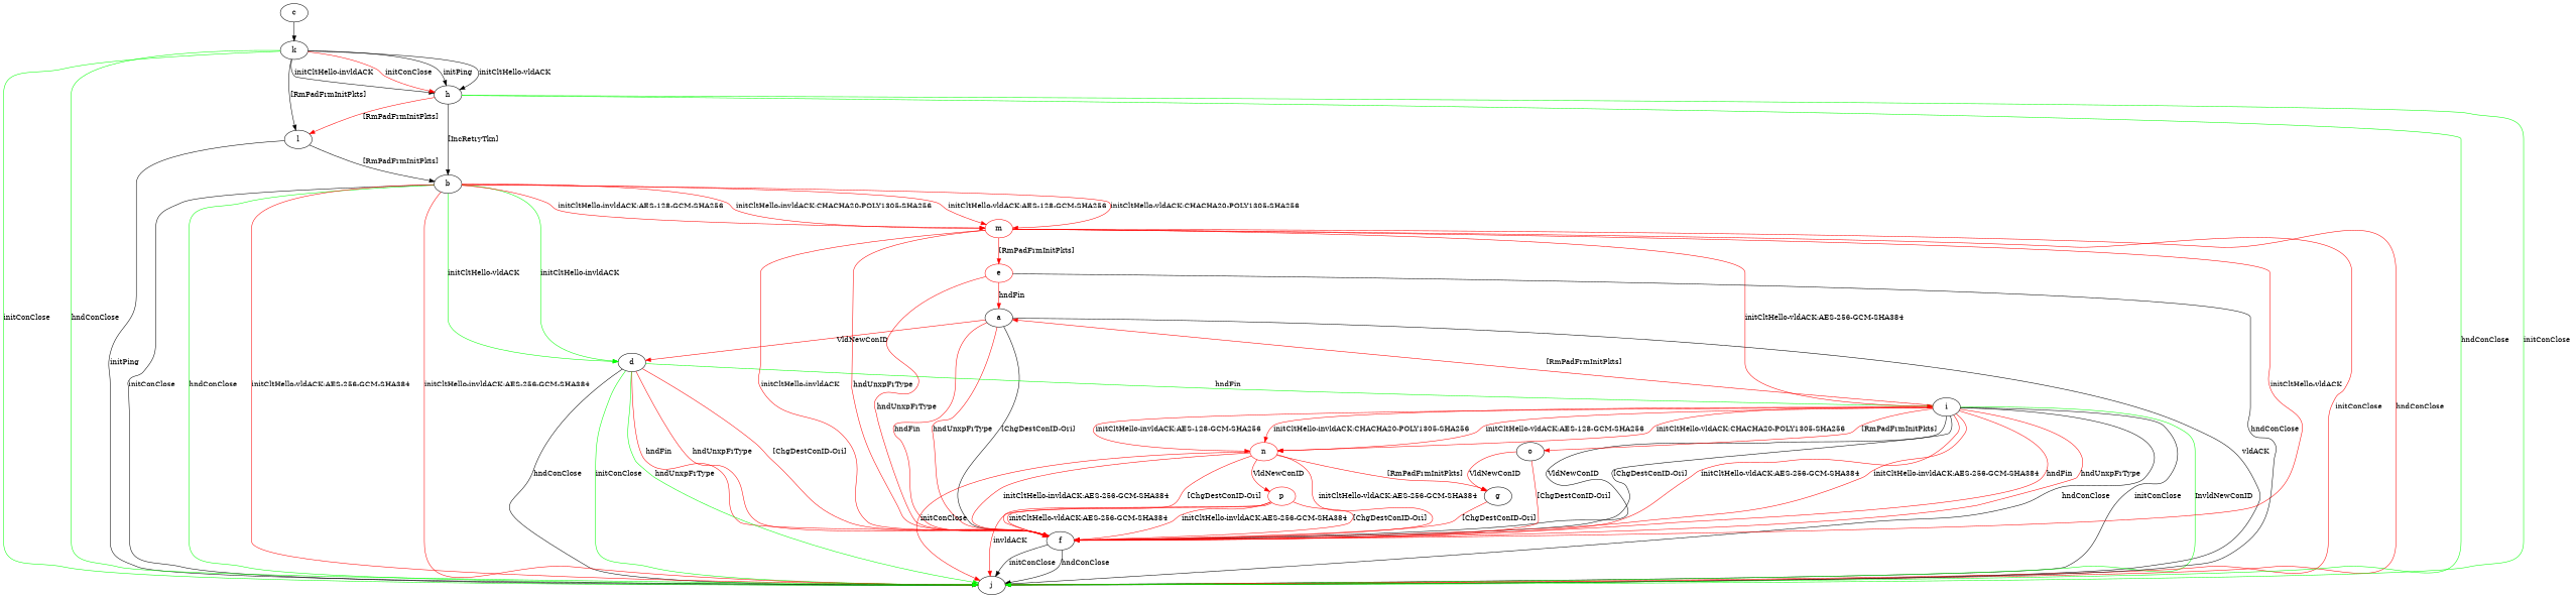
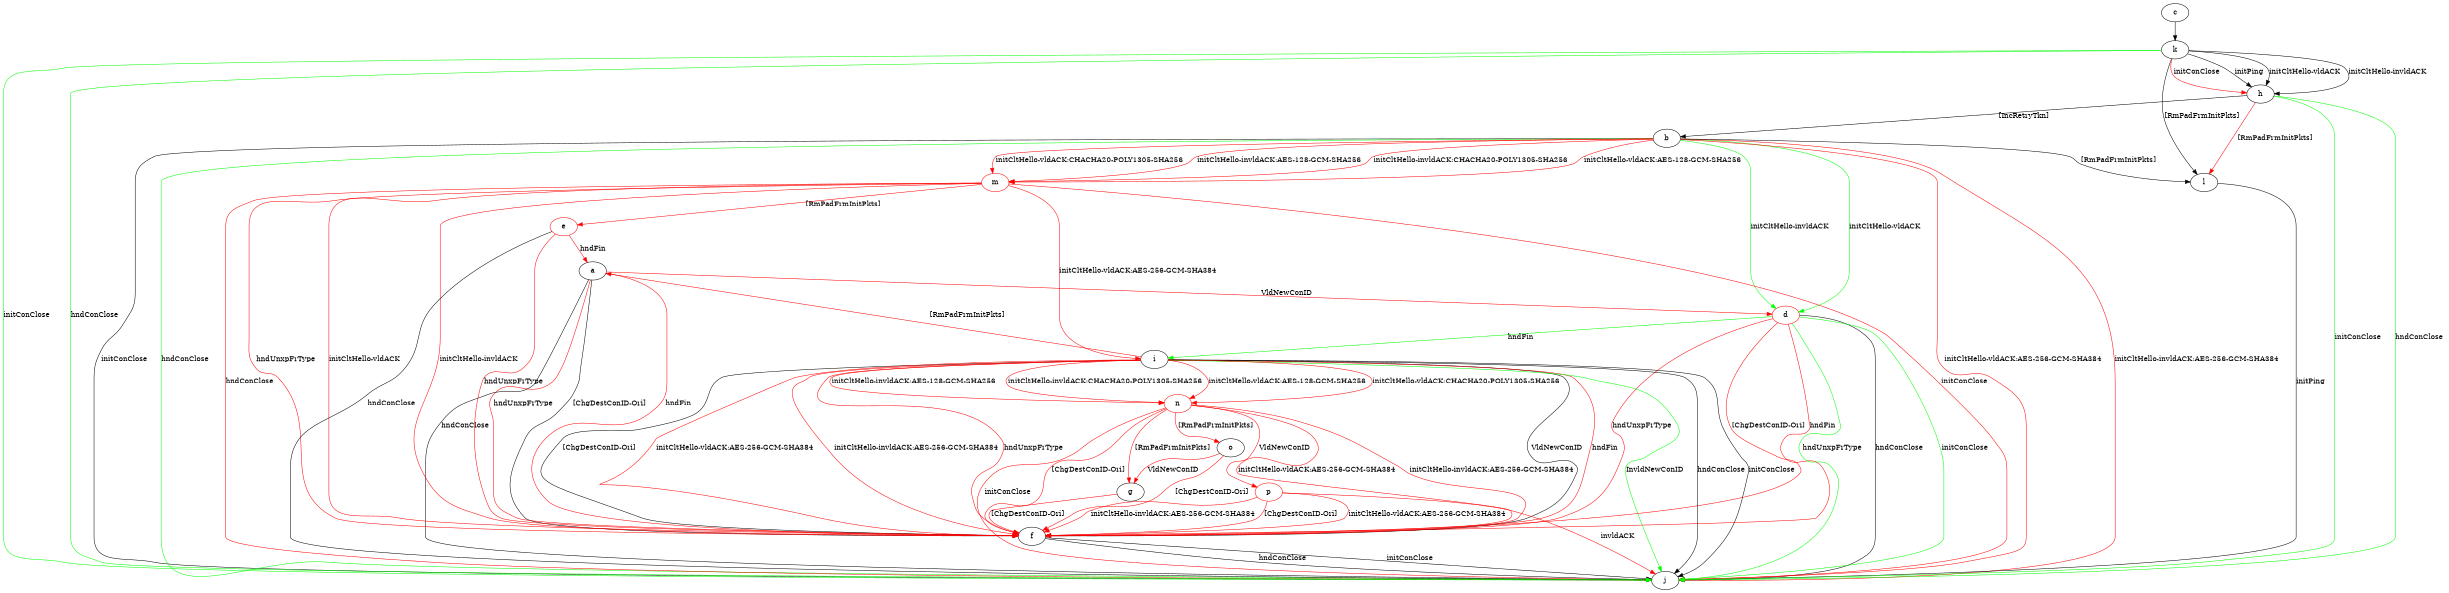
  digraph {
    edge [color=red]
    a
-   d
+   d [color=red]
    f
    j
    i
    n [color=red]
    b
    l
    m [color=red]
    e [color=red]
    c
    k
    h
    g
    o [color=black]
    p [color=red]
    a -> d [label="VldNewConID "]
    a -> f [label="[ChgDestConID-Ori] " color=""]
    a -> f [label="hndFin "]
    a -> f [label="hndUnxpFrType "]
-   a -> j [label="vldACK " color=""]
+   a -> j [label="hndConClose " color=""]
    d -> f [label="hndFin "]
    d -> f [label="hndUnxpFrType "]
    d -> f [label="[ChgDestConID-Ori] "]
    d -> j [label="hndConClose " color=""]
    d -> j [color=green label="initConClose "]
    d -> j [color=green label="hndUnxpFrType "]
    d -> i [color=green label="hndFin "]
    f -> j [label="initConClose " color=""]
    f -> j [label="hndConClose " color=""]
    i -> a [label="[RmPadFrmInitPkts] "]
    i -> f [label="VldNewConID " color=""]
    i -> f [label="[ChgDestConID-Ori] " color=""]
    i -> f [label="initCltHello-vldACK:AES-256-GCM-SHA384 "]
    i -> f [label="initCltHello-invldACK:AES-256-GCM-SHA384 "]
    i -> f [label="hndFin "]
    i -> f [label="hndUnxpFrType "]
    i -> j [label="initConClose " color=""]
    i -> j [label="hndConClose " color=""]
    i -> j [color=green label="InvldNewConID "]
    i -> n [label="initCltHello-vldACK:AES-128-GCM-SHA256 "]
    i -> n [label="initCltHello-vldACK:CHACHA20-POLY1305-SHA256 "]
    i -> n [label="initCltHello-invldACK:AES-128-GCM-SHA256 "]
    i -> n [label="initCltHello-invldACK:CHACHA20-POLY1305-SHA256 "]
    n -> f [label="initCltHello-vldACK:AES-256-GCM-SHA384 "]
    n -> f [label="initCltHello-invldACK:AES-256-GCM-SHA384 "]
    n -> f [label="[ChgDestConID-Ori] "]
    n -> j [label="initConClose "]
    n -> g [label="[RmPadFrmInitPkts] "]
-   i -> o [label="[RmPadFrmInitPkts] "]
+   n -> o [label="[RmPadFrmInitPkts] "]
    n -> p [label="VldNewConID "]
    b -> d [color=green label="initCltHello-vldACK "]
    b -> d [color=green label="initCltHello-invldACK "]
    b -> j [label="initConClose " color=""]
    b -> j [color=green label="hndConClose "]
    b -> j [label="initCltHello-vldACK:AES-256-GCM-SHA384 "]
    b -> j [label="initCltHello-invldACK:AES-256-GCM-SHA384 "]
-   l -> b [label="[RmPadFrmInitPkts] " color=""]
+   b -> l [label="[RmPadFrmInitPkts] " color=""]
    b -> m [label="initCltHello-vldACK:AES-128-GCM-SHA256 "]
    b -> m [label="initCltHello-vldACK:CHACHA20-POLY1305-SHA256 "]
    b -> m [label="initCltHello-invldACK:AES-128-GCM-SHA256 "]
    b -> m [label="initCltHello-invldACK:CHACHA20-POLY1305-SHA256 "]
    l -> j [label="initPing " color=""]
    m -> f [label="initCltHello-vldACK "]
    m -> f [label="initCltHello-invldACK "]
    m -> f [label="hndUnxpFrType "]
    m -> j [label="initConClose "]
    m -> j [label="hndConClose "]
    m -> i [label="initCltHello-vldACK:AES-256-GCM-SHA384 "]
    m -> e [label="[RmPadFrmInitPkts] "]
    e -> a [label="hndFin "]
    e -> f [label="hndUnxpFrType "]
    e -> j [label="hndConClose " color=""]
    c -> k [color=""]
    k -> j [color=green label="initConClose "]
    k -> j [color=green label="hndConClose "]
    k -> l [label="[RmPadFrmInitPkts] " color=""]
    k -> h [label="initPing " color=""]
    k -> h [label="initCltHello-vldACK " color=""]
    k -> h [label="initCltHello-invldACK " color=""]
    k -> h [label="initConClose "]
    h -> j [color=green label="initConClose "]
    h -> j [color=green label="hndConClose "]
    h -> b [label="[IncRetryTkn] " color=""]
    h -> l [label="[RmPadFrmInitPkts] "]
    g -> f [label="[ChgDestConID-Ori] "]
    o -> f [label="[ChgDestConID-Ori] "]
    o -> g [label="VldNewConID "]
    p -> f [label="initCltHello-vldACK:AES-256-GCM-SHA384 "]
    p -> f [label="initCltHello-invldACK:AES-256-GCM-SHA384 "]
    p -> f [label="[ChgDestConID-Ori] "]
    p -> j [label="invldACK "]
  }
